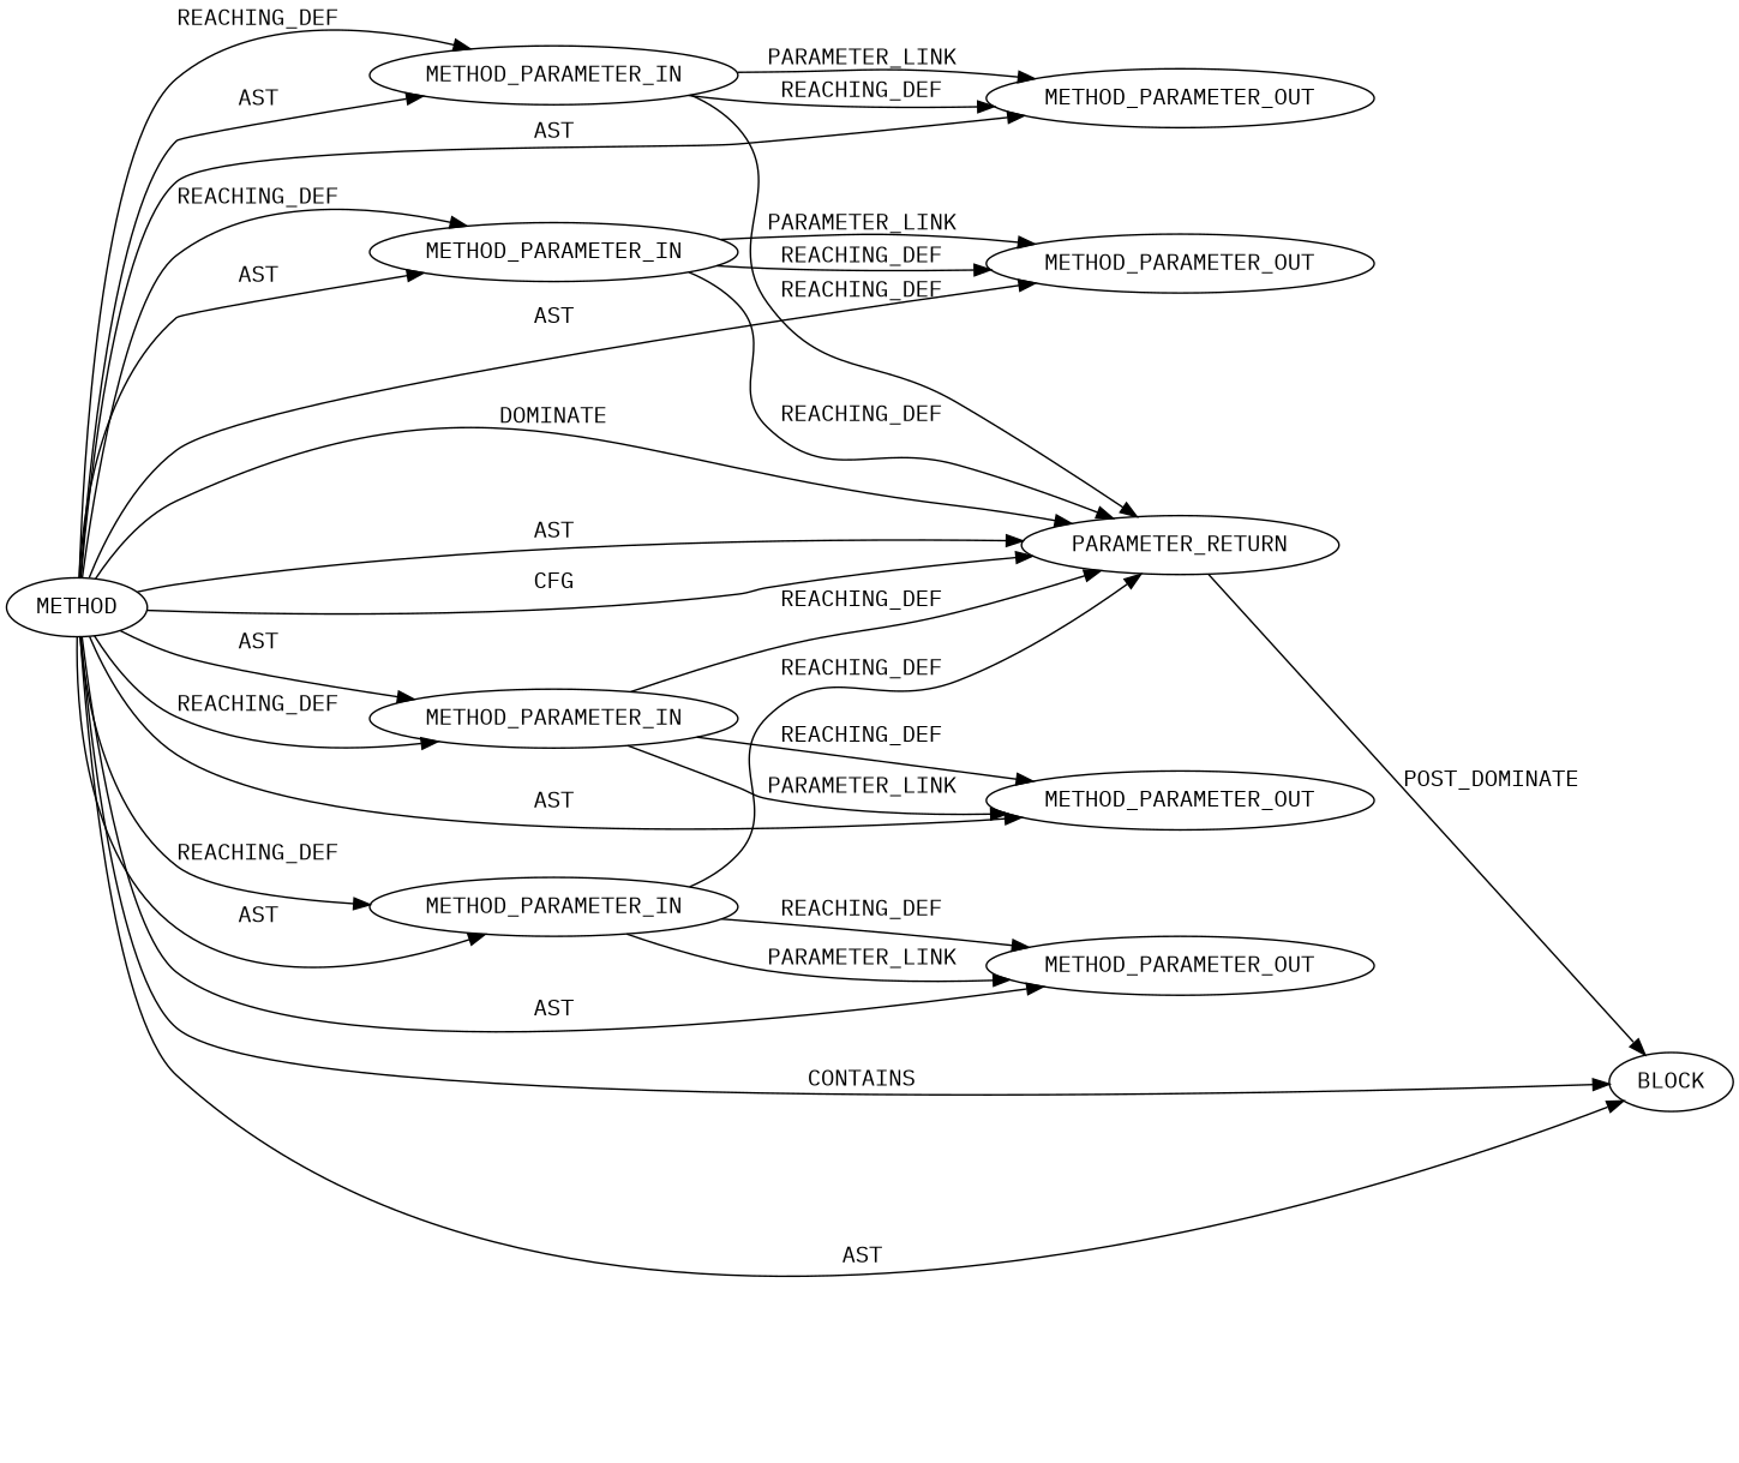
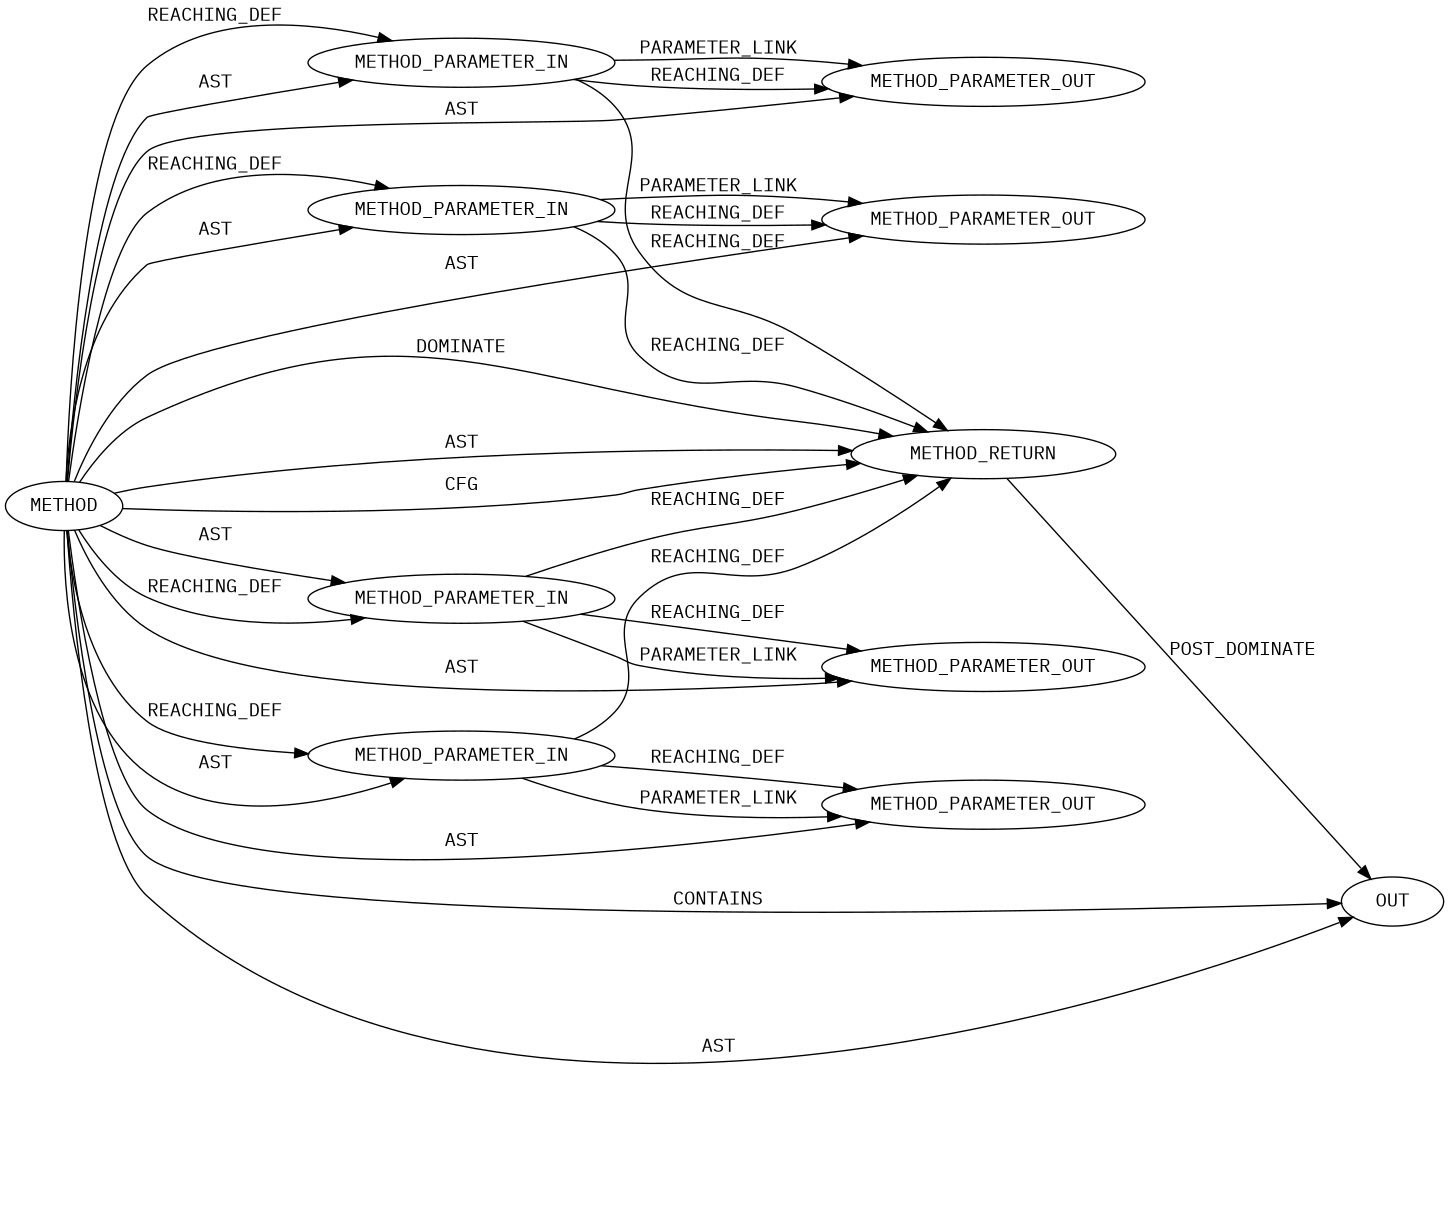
  digraph {
    fontname="IBM Plex Mono"
    rankdir=LR
    node [CODE=p1 EVALUATION_STRATEGY=BY_VALUE IS_VARIADIC=false ORDER=1 TYPE_FULL_NAME=ANY fontname="IBM Plex Mono"]
    edge [fontname="IBM Plex Mono"]
    n1 [INDEX=1 NAME=p1 label=METHOD_PARAMETER_OUT]
    n2 [CODE=p2 INDEX=2 NAME=p2 ORDER=2 label=METHOD_PARAMETER_IN]
-   n3 [CODE=RET ORDER=2 label=PARAMETER_RETURN IS_VARIADIC=""]
+   n3 [CODE=RET ORDER=2 label=METHOD_RETURN IS_VARIADIC=""]
    n4 [CODE=p2 INDEX=2 NAME=p2 ORDER=2 label=METHOD_PARAMETER_OUT]
-   n5 [ARGUMENT_INDEX=1 CODE="<empty>" label=BLOCK EVALUATION_STRATEGY="" IS_VARIADIC=""]
+   n5 [ARGUMENT_INDEX=1 CODE="<empty>" label=OUT EVALUATION_STRATEGY="" IS_VARIADIC=""]
    n6 [CODE=p3 INDEX=3 NAME=p3 ORDER=3 label=METHOD_PARAMETER_IN]
    n7 [CODE=p3 INDEX=3 NAME=p3 ORDER=3 label=METHOD_PARAMETER_OUT]
    n8 [CODE=p4 INDEX=4 NAME=p4 ORDER=4 label=METHOD_PARAMETER_OUT]
    n9 [INDEX=1 NAME=p1 label=METHOD_PARAMETER_IN]
    n10 [AST_PARENT_FULL_NAME="<global>" AST_PARENT_TYPE=NAMESPACE_BLOCK CODE="<empty>" FILENAME="<empty>" FULL_NAME=ceph_decode_32_safe IS_EXTERNAL=true NAME=ceph_decode_32_safe ORDER=0 label=METHOD EVALUATION_STRATEGY="" IS_VARIADIC="" TYPE_FULL_NAME=""]
    n11 [CODE=p4 INDEX=4 NAME=p4 ORDER=4 label=METHOD_PARAMETER_IN]
    n2 -> n3 [VARIABLE=p2 label=REACHING_DEF]
    n2 -> n4 [label=PARAMETER_LINK]
    n2 -> n4 [VARIABLE=p2 label=REACHING_DEF]
    n3 -> n5 [label=POST_DOMINATE]
    n6 -> n3 [VARIABLE=p3 label=REACHING_DEF]
    n6 -> n7 [label=PARAMETER_LINK]
    n6 -> n7 [VARIABLE=p3 label=REACHING_DEF]
    n9 -> n1 [label=PARAMETER_LINK]
    n9 -> n1 [VARIABLE=p1 label=REACHING_DEF]
    n9 -> n3 [VARIABLE=p1 label=REACHING_DEF]
    n10 -> n1 [label=AST]
    n10 -> n2 [label=REACHING_DEF]
    n10 -> n2 [label=AST]
    n10 -> n3 [label=DOMINATE]
    n10 -> n3 [label=AST]
    n10 -> n3 [label=CFG]
    n10 -> n4 [label=AST]
    n10 -> n5 [label=CONTAINS]
    n10 -> n5 [label=AST]
    n10 -> n6 [label=REACHING_DEF]
    n10 -> n6 [label=AST]
    n10 -> n7 [label=AST]
    n10 -> n8 [label=AST]
    n10 -> n9 [label=REACHING_DEF]
    n10 -> n9 [label=AST]
    n10 -> n11 [label=AST]
    n10 -> n11 [label=REACHING_DEF]
    n11 -> n3 [VARIABLE=p4 label=REACHING_DEF]
    n11 -> n8 [VARIABLE=p4 label=REACHING_DEF]
    n11 -> n8 [label=PARAMETER_LINK]
  }
